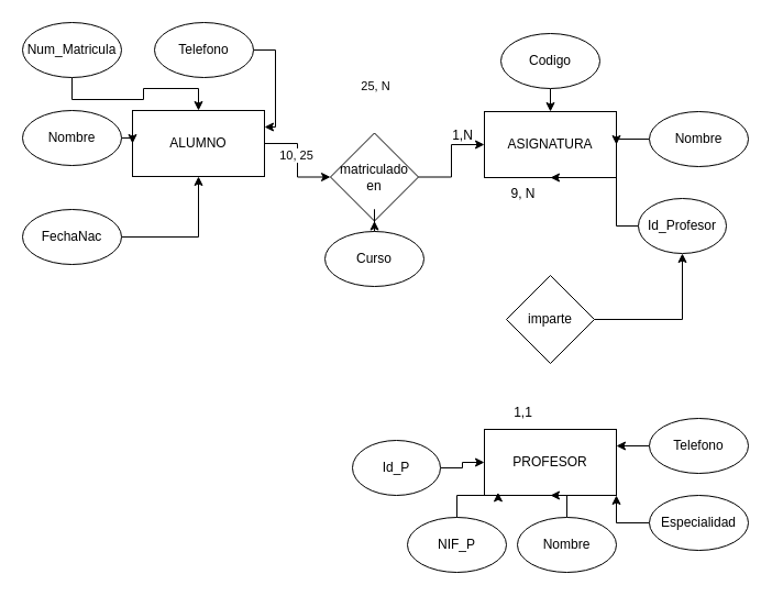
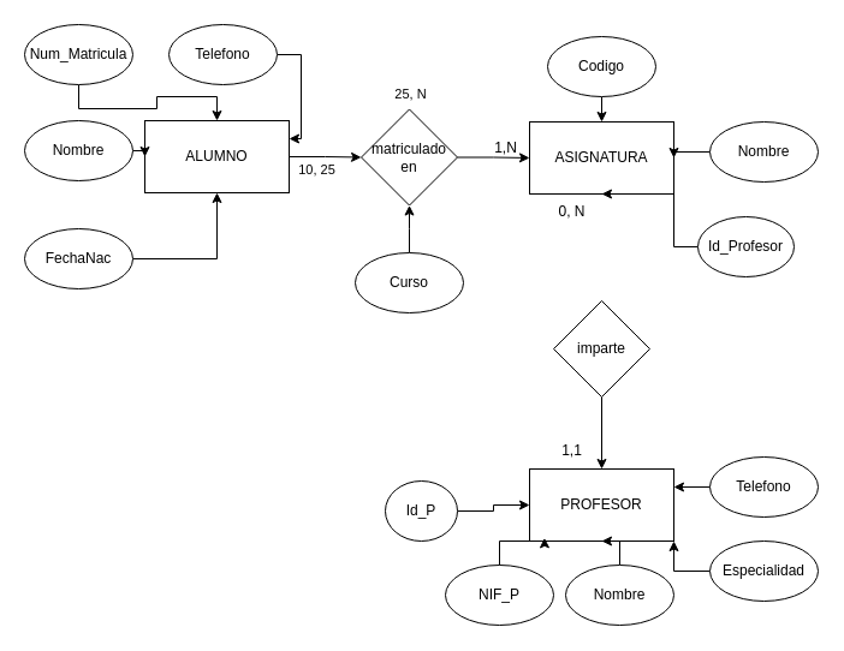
  <mxCell id="0" />
  <mxCell id="1" parent="0" />
  <mxCell id="2" style="edgeStyle=orthogonalEdgeStyle;rounded=0;orthogonalLoop=1;jettySize=auto;html=1;exitX=1;exitY=0.5;exitDx=0;exitDy=0;entryX=0;entryY=0.5;entryDx=0;entryDy=0;" edge="1" parent="1" source="4" target="32"><mxGeometry relative="1" as="geometry" /></mxCell>
  <mxCell id="3" value="10, 25" style="edgeLabel;html=1;align=center;verticalAlign=middle;resizable=0;points=[];" vertex="1" connectable="0" parent="2"><mxGeometry x="-0.608" y="-1" relative="1" as="geometry"><mxPoint x="10" y="9" as="offset" /></mxGeometry></mxCell>
  <mxCell id="4" value="ALUMNO" style="rounded=0;whiteSpace=wrap;html=1;" vertex="1" parent="1"><mxGeometry x="120" y="100" width="120" height="60" as="geometry" /></mxCell>
  <mxCell id="5" value="ASIGNATURA" style="rounded=0;whiteSpace=wrap;html=1;" vertex="1" parent="1"><mxGeometry x="440" y="101" width="120" height="60" as="geometry" /></mxCell>
  <mxCell id="6" value="PROFESOR" style="rounded=0;whiteSpace=wrap;html=1;" vertex="1" parent="1"><mxGeometry x="440" y="390" width="120" height="60" as="geometry" /></mxCell>
  <mxCell id="7" style="edgeStyle=orthogonalEdgeStyle;rounded=0;orthogonalLoop=1;jettySize=auto;html=1;exitX=0.5;exitY=1;exitDx=0;exitDy=0;" edge="1" parent="1" source="8" target="4"><mxGeometry relative="1" as="geometry" /></mxCell>
  <mxCell id="8" value="Num_Matricula" style="ellipse;whiteSpace=wrap;html=1;" vertex="1" parent="1"><mxGeometry x="20" y="20" width="90" height="50" as="geometry" /></mxCell>
  <mxCell id="9" style="edgeStyle=orthogonalEdgeStyle;rounded=0;orthogonalLoop=1;jettySize=auto;html=1;exitX=1;exitY=0.5;exitDx=0;exitDy=0;entryX=1;entryY=0.25;entryDx=0;entryDy=0;" edge="1" parent="1" source="10" target="4"><mxGeometry relative="1" as="geometry" /></mxCell>
  <mxCell id="10" value="Telefono" style="ellipse;whiteSpace=wrap;html=1;" vertex="1" parent="1"><mxGeometry x="140" y="20" width="90" height="50" as="geometry" /></mxCell>
  <mxCell id="11" style="edgeStyle=orthogonalEdgeStyle;rounded=0;orthogonalLoop=1;jettySize=auto;html=1;exitX=1;exitY=0.5;exitDx=0;exitDy=0;entryX=0;entryY=0.5;entryDx=0;entryDy=0;" edge="1" parent="1" source="12" target="4"><mxGeometry relative="1" as="geometry" /></mxCell>
  <mxCell id="12" value="Nombre" style="ellipse;whiteSpace=wrap;html=1;" vertex="1" parent="1"><mxGeometry x="20" y="100" width="90" height="50" as="geometry" /></mxCell>
  <mxCell id="13" style="edgeStyle=orthogonalEdgeStyle;rounded=0;orthogonalLoop=1;jettySize=auto;html=1;entryX=0.5;entryY=1;entryDx=0;entryDy=0;" edge="1" parent="1" source="14" target="4"><mxGeometry relative="1" as="geometry" /></mxCell>
  <mxCell id="14" value="FechaNac" style="ellipse;whiteSpace=wrap;html=1;" vertex="1" parent="1"><mxGeometry x="20" y="190" width="90" height="50" as="geometry" /></mxCell>
  <mxCell id="15" style="edgeStyle=orthogonalEdgeStyle;rounded=0;orthogonalLoop=1;jettySize=auto;html=1;exitX=0.5;exitY=1;exitDx=0;exitDy=0;entryX=0.5;entryY=0;entryDx=0;entryDy=0;" edge="1" parent="1" source="16" target="5"><mxGeometry relative="1" as="geometry" /></mxCell>
  <mxCell id="16" value="Codigo" style="ellipse;whiteSpace=wrap;html=1;" vertex="1" parent="1"><mxGeometry x="455" y="30" width="90" height="50" as="geometry" /></mxCell>
  <mxCell id="17" style="edgeStyle=orthogonalEdgeStyle;rounded=0;orthogonalLoop=1;jettySize=auto;html=1;exitX=0;exitY=0.5;exitDx=0;exitDy=0;entryX=1;entryY=0.5;entryDx=0;entryDy=0;" edge="1" parent="1" source="18" target="5"><mxGeometry relative="1" as="geometry" /></mxCell>
  <mxCell id="18" value="Nombre" style="ellipse;whiteSpace=wrap;html=1;" vertex="1" parent="1"><mxGeometry x="590" y="101" width="90" height="50" as="geometry" /></mxCell>
  <mxCell id="19" style="edgeStyle=orthogonalEdgeStyle;rounded=0;orthogonalLoop=1;jettySize=auto;html=1;entryX=0.5;entryY=1;entryDx=0;entryDy=0;" edge="1" parent="1" source="20" target="5"><mxGeometry relative="1" as="geometry"><Array as="points"><mxPoint x="560" y="205" /><mxPoint x="560" y="161" /></Array></mxGeometry></mxCell>
  <mxCell id="20" value="Id_Profesor" style="ellipse;whiteSpace=wrap;html=1;" vertex="1" parent="1"><mxGeometry x="580" y="180" width="80" height="50" as="geometry" /></mxCell>
  <mxCell id="21" style="edgeStyle=orthogonalEdgeStyle;rounded=0;orthogonalLoop=1;jettySize=auto;html=1;" edge="1" parent="1" source="22" target="6"><mxGeometry relative="1" as="geometry" /></mxCell>
- <mxCell id="22" value="Id_P" style="ellipse;whiteSpace=wrap;html=1;" vertex="1" parent="1"><mxGeometry x="320" y="400" width="80" height="50" as="geometry" /></mxCell>
+ <mxCell id="22" value="Id_P" style="ellipse;whiteSpace=wrap;html=1;" vertex="1" parent="1"><mxGeometry x="320" y="400" width="60" height="50" as="geometry" /></mxCell>
  <mxCell id="23" value="NIF_P" style="ellipse;whiteSpace=wrap;html=1;" vertex="1" parent="1"><mxGeometry x="370" y="470" width="90" height="50" as="geometry" /></mxCell>
  <mxCell id="24" value="" style="edgeStyle=orthogonalEdgeStyle;rounded=0;orthogonalLoop=1;jettySize=auto;html=1;" edge="1" parent="1" source="25" target="6"><mxGeometry relative="1" as="geometry" /></mxCell>
  <mxCell id="25" value="Nombre" style="ellipse;whiteSpace=wrap;html=1;" vertex="1" parent="1"><mxGeometry x="470" y="470" width="90" height="50" as="geometry" /></mxCell>
  <mxCell id="26" style="edgeStyle=orthogonalEdgeStyle;rounded=0;orthogonalLoop=1;jettySize=auto;html=1;entryX=1;entryY=1;entryDx=0;entryDy=0;" edge="1" parent="1" source="27" target="6"><mxGeometry relative="1" as="geometry" /></mxCell>
  <mxCell id="27" value="Especialidad" style="ellipse;whiteSpace=wrap;html=1;" vertex="1" parent="1"><mxGeometry x="590" y="450" width="90" height="50" as="geometry" /></mxCell>
  <mxCell id="28" style="edgeStyle=orthogonalEdgeStyle;rounded=0;orthogonalLoop=1;jettySize=auto;html=1;entryX=1;entryY=0.25;entryDx=0;entryDy=0;" edge="1" parent="1" source="29" target="6"><mxGeometry relative="1" as="geometry" /></mxCell>
  <mxCell id="29" value="Telefono" style="ellipse;whiteSpace=wrap;html=1;" vertex="1" parent="1"><mxGeometry x="590" y="380" width="90" height="50" as="geometry" /></mxCell>
  <mxCell id="30" style="edgeStyle=orthogonalEdgeStyle;rounded=0;orthogonalLoop=1;jettySize=auto;html=1;entryX=0.103;entryY=0.956;entryDx=0;entryDy=0;entryPerimeter=0;" edge="1" parent="1" source="23" target="6"><mxGeometry relative="1" as="geometry" /></mxCell>
  <mxCell id="31" style="edgeStyle=orthogonalEdgeStyle;rounded=0;orthogonalLoop=1;jettySize=auto;html=1;exitX=1;exitY=0.5;exitDx=0;exitDy=0;entryX=0;entryY=0.5;entryDx=0;entryDy=0;" edge="1" parent="1" source="32" target="5"><mxGeometry relative="1" as="geometry" /></mxCell>
- <mxCell id="32" value="matriculado en" style="rhombus;whiteSpace=wrap;html=1;" vertex="1" parent="1"><mxGeometry x="300" y="120.5" width="80" height="80" as="geometry" /></mxCell>
- <mxCell id="33" style="edgeStyle=orthogonalEdgeStyle;rounded=0;orthogonalLoop=1;jettySize=auto;html=1;" edge="1" parent="1" source="34" target="20"><mxGeometry relative="1" as="geometry" /></mxCell>
+ <mxCell id="32" value="matriculado en" style="rhombus;whiteSpace=wrap;html=1;" vertex="1" parent="1"><mxGeometry x="300" y="90.5" width="80" height="80" as="geometry" /></mxCell>
+ <mxCell id="33" style="edgeStyle=orthogonalEdgeStyle;rounded=0;orthogonalLoop=1;jettySize=auto;html=1;" edge="1" parent="1" source="34" target="6"><mxGeometry relative="1" as="geometry" /></mxCell>
  <mxCell id="34" value="imparte" style="rhombus;whiteSpace=wrap;html=1;" vertex="1" parent="1"><mxGeometry x="460" y="250" width="80" height="80" as="geometry" /></mxCell>
  <mxCell id="35" value="1,N" style="text;html=1;align=center;verticalAlign=middle;resizable=0;points=[];autosize=1;strokeColor=none;fillColor=none;" vertex="1" parent="1"><mxGeometry x="400" y="108" width="40" height="30" as="geometry" /></mxCell>
  <mxCell id="36" value="25, N" style="edgeLabel;html=1;align=center;verticalAlign=middle;resizable=0;points=[];" vertex="1" connectable="0" parent="1"><mxGeometry x="350" y="79.5" as="geometry"><mxPoint x="-10" y="-2" as="offset" /></mxGeometry></mxCell>
  <mxCell id="37" value="1,1" style="text;html=1;align=center;verticalAlign=middle;resizable=0;points=[];autosize=1;strokeColor=none;fillColor=none;" vertex="1" parent="1"><mxGeometry x="455" y="360" width="40" height="30" as="geometry" /></mxCell>
- <mxCell id="38" value="9, N" style="text;html=1;align=center;verticalAlign=middle;resizable=0;points=[];autosize=1;strokeColor=none;fillColor=none;" vertex="1" parent="1"><mxGeometry x="450" y="161" width="50" height="30" as="geometry" /></mxCell>
+ <mxCell id="38" value="0, N" style="text;html=1;align=center;verticalAlign=middle;resizable=0;points=[];autosize=1;strokeColor=none;fillColor=none;" vertex="1" parent="1"><mxGeometry x="450" y="161" width="50" height="30" as="geometry" /></mxCell>
  <mxCell id="39" value="" style="edgeStyle=orthogonalEdgeStyle;rounded=0;orthogonalLoop=1;jettySize=auto;html=1;" edge="1" parent="1" source="40" target="32"><mxGeometry relative="1" as="geometry" /></mxCell>
  <mxCell id="40" value="Curso" style="ellipse;whiteSpace=wrap;html=1;" vertex="1" parent="1"><mxGeometry x="295" y="210" width="90" height="50" as="geometry" /></mxCell>
